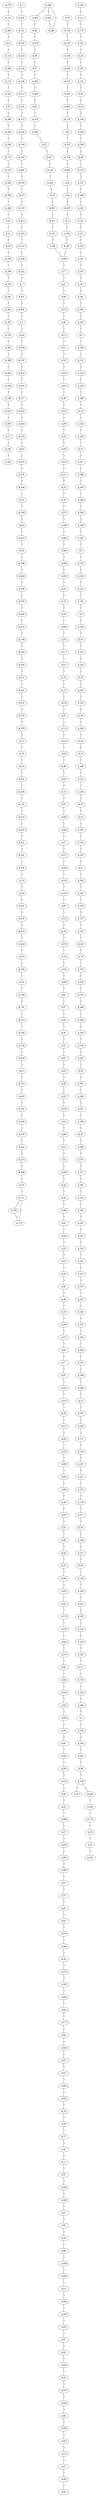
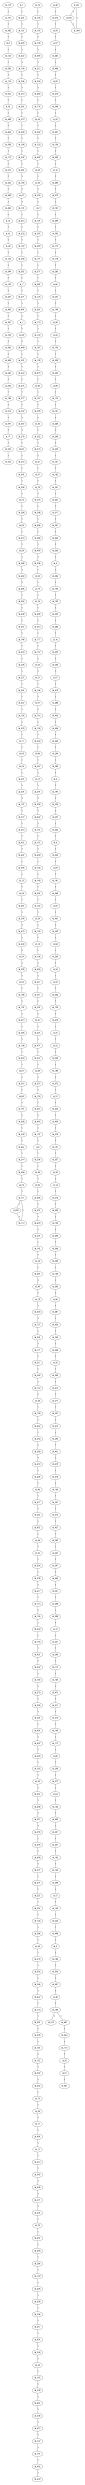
  graph {
    fontname=Roboto
    node [fontname=Roboto]
    edge [fontname=Roboto]
    id_0
    id_123
    id_359
    id_1
    id_441
    id_163
    id_2
    id_109
    id_287
    id_3
    id_186
    id_326
    id_4
    id_195
    id_224
    id_5
    id_306
    id_159
    id_6
    id_334
    id_69
    id_7
    id_471
    id_449
    id_8
    id_296
    id_44
    id_9
    id_98
    id_440
    id_10
    id_409
    id_373
    id_11
    id_319
    id_342
    id_12
    id_291
    id_338
    id_13
    id_94
    id_461
    id_14
    id_270
    id_335
    id_15
    id_76
    id_496
    id_16
    id_352
    id_265
    id_17
    id_95
    id_26
    id_18
    id_106
    id_404
    id_19
    id_138
    id_192
    id_20
    id_305
    id_316
    id_21
    id_146
    id_91
    id_22
    id_209
    id_189
    id_23
    id_24
    id_162
    id_240
    id_25
    id_51
    id_381
    id_331
    id_309
    id_27
    id_150
    id_226
    id_28
    id_29
    id_328
    id_54
    id_30
    id_252
    id_274
    id_31
    id_424
    id_429
    id_32
    id_336
    id_228
    id_33
    id_156
    id_350
    id_34
    id_53
    id_446
    id_35
    id_481
    id_49
    id_36
    id_235
    id_37
    id_38
    id_126
    id_344
    id_39
    id_155
    id_40
    id_374
    id_59
    id_41
    id_63
    id_42
    id_353
    id_458
    id_43
    id_276
    id_302
    id_93
    id_386
    id_45
    id_46
    id_477
    id_263
    id_47
    id_141
    id_414
    id_48
    id_180
    id_312
    id_483
    id_75
    id_304
    id_50
    id_167
    id_295
    id_52
    id_367
    id_136
    id_124
    id_188
    id_103
    id_55
    id_199
    id_462
    id_56
    id_487
    n152 [label=id_626]
    id_57
    id_403
    id_408
    id_58
    id_388
    id_460
    id_60
    id_218
    id_341
    id_61
    id_97
    id_79
    id_62
    id_202
    id_120
    id_64
    id_164
    id_430
    id_65
    id_467
    id_232
    id_66
    id_201
    id_149
    id_67
    id_419
    id_488
    id_68
    id_200
    id_377
    id_181
    id_444
    id_70
    id_459
    id_494
    id_71
    id_223
    id_332
    id_72
    id_221
    id_264
    id_73
    id_99
    id_77
    id_74
    id_284
    id_83
    id_127
    id_310
    id_491
    id_78
    id_111
    id_250
    id_275
    id_248
    id_80
    id_161
    id_368
    id_81
    id_321
    id_479
    id_82
    id_476
    id_398
    id_474
    id_84
    id_260
    id_85
    id_327
    id_130
    id_86
    id_267
    id_87
    id_216
    id_88
    id_170
    id_101
    id_89
    id_448
    id_464
    id_90
    id_116
    id_154
    id_92
    id_323
    id_245
    id_96
    id_391
    id_100
    id_140
    id_299
    id_468
    id_269
    id_102
    id_315
    id_268
    id_104
    id_393
    id_105
    id_325
    id_413
    id_107
    id_450
    id_108
    id_434
    id_365
    id_110
    id_133
    id_187
    id_113
    id_112
    id_273
    id_236
    id_114
    id_196
    id_330
    id_115
    id_230
    id_117
    id_118
    id_119
    id_322
    id_482
    id_121
    id_272
    id_410
    id_122
    id_238
    id_383
    id_478
    id_125
    id_369
    id_152
    id_349
    id_171
    n288 [label=id_875]
    id_128
    id_129
    id_416
    id_465
    id_131
    id_182
    id_251
    id_132
    id_499
    id_392
    id_134
    id_382
    id_308
    id_135
    id_225
    id_480
    id_400
    id_137
    id_360
    id_145
    id_139
    id_428
    id_358
    id_320
    id_142
    id_160
    id_399
    id_143
    id_144
    id_346
    id_385
    id_212
    id_147
    id_191
    id_402
    id_148
    id_324
    id_205
    id_498
    id_151
    id_457
    id_493
    id_153
    id_292
    id_452
    id_394
    id_157
    id_158
    id_313
    id_397
    id_204
    id_469
    id_435
    id_422
    id_227
    id_165
    id_166
    id_473
    id_311
    id_168
    id_370
    id_355
    id_169
    id_207
    id_314
    id_213
    id_262
    id_172
    id_178
    id_283
    id_173
    id_174
    id_303
    id_345
    id_175
    id_176
    id_177
    id_179
    id_371
    id_389
    id_364
    id_437
    id_183
    id_184
    id_242
    id_489
    id_185
    id_451
    id_372
    id_190
    id_339
    id_193
    id_405
    id_366
    id_194
    id_433
    id_432
    id_257
    id_197
    id_357
    id_198
    id_246
    id_210
    id_254
    id_203
-   id_492
    id_253
    id_463
    id_214
    id_237
    id_261
    id_206
    id_427
    id_208
    id_380
    id_361
    id_215
    id_211
    id_243
    id_234
    id_485
    id_484
    id_300
    id_217
    id_351
    id_472
    id_356
    id_219
    id_255
    id_395
    id_220
    id_354
    id_222
    id_387
    id_278
    id_343
    id_337
    id_417
    id_229
    id_233
    id_231
    id_285
    id_466
    id_347
    id_239
    id_258
    id_241
    id_244
    id_470
    id_340
    id_247
    id_456
    id_288
    id_249
    id_401
    id_497
    id_317
    id_384
    id_280
    id_418
    id_490
    id_256
    id_411
    id_431
    id_412
    id_259
    id_348
    id_453
    id_266
    id_447
    id_329
    id_271
    id_423
    id_277
    id_279
    id_379
    id_406
    id_281
    id_282
    id_307
    id_297
    id_286
    id_495
    id_289
    id_290
    id_442
    id_293
    id_421
    id_415
    id_294
    id_455
    id_298
    id_301
    id_443
    id_363
    id_375
    id_318
    id_445
    id_425
    id_333
    id_376
    id_362
    id_438
    id_407
    id_378
    id_486
    id_390
    id_396
    id_439
    id_420
    id_454
    id_436
    id_0 -- id_123 [label=1]
    id_123 -- id_359 [label=1]
    id_359 -- id_119 [label=1]
    id_1 -- id_441 [label=1]
    id_441 -- id_163 [label=1]
    id_163 -- id_435 [label=1]
    id_2 -- id_109 [label=1]
    id_109 -- id_287 [label=1]
    id_287 -- id_365 [label=1]
    id_3 -- id_186 [label=1]
    id_186 -- id_326 [label=1]
    id_326 -- id_451 [label=1]
    id_4 -- id_195 [label=1]
    id_195 -- id_224 [label=1]
    id_224 -- id_257 [label=1]
    id_5 -- id_306 [label=1]
    id_306 -- id_159 [label=1]
    id_159 -- id_135 [label=1]
    id_6 -- id_334 [label=1]
    id_334 -- id_69 [label=1]
    id_69 -- id_181 [label=1]
    id_7 -- id_471 [label=1]
    id_471 -- id_449 [label=1]
    id_449 -- id_9 [label=1]
    id_8 -- id_296 [label=1]
    id_296 -- id_44 [label=1]
    id_44 -- id_93 [label=1]
    id_9 -- id_98 [label=1]
    id_98 -- id_440 [label=1]
    id_440 -- id_391 [label=1]
    id_10 -- id_409 [label=1]
    id_409 -- id_373 [label=1]
    id_373 -- id_132 [label=1]
    id_11 -- id_319 [label=1]
    id_319 -- id_342 [label=1]
    id_342 -- id_445 [label=1]
    id_12 -- id_291 [label=1]
    id_291 -- id_338 [label=1]
    id_338 -- id_442 [label=1]
    id_13 -- id_94 [label=1]
    id_94 -- id_461 [label=1]
    id_461 -- id_245 [label=1]
    id_14 -- id_270 [label=1]
    id_270 -- id_335 [label=1]
    id_335 -- id_193 [label=1]
    id_15 -- id_76 [label=1]
    id_76 -- id_496 [label=1]
    id_496 -- id_310 [label=1]
    id_16 -- id_352 [label=1]
    id_352 -- id_265 [label=1]
    id_265 -- id_67 [label=1]
    id_17 -- id_95 [label=1]
    id_95 -- id_26 [label=1]
    id_26 -- id_331 [label=1]
    id_18 -- id_106 [label=1]
    id_106 -- id_404 [label=1]
    id_404 -- id_413 [label=1]
    id_19 -- id_138 [label=1]
    id_138 -- id_192 [label=1]
    id_192 -- id_145 [label=1]
    id_20 -- id_305 [label=1]
    id_305 -- id_316 [label=1]
    id_316 -- id_217 [label=1]
    id_21 -- id_146 [label=1]
    id_146 -- id_91 [label=1]
    id_91 -- id_116 [label=1]
    id_22 -- id_209 [label=1]
    id_209 -- id_189 [label=1]
    id_189 -- id_372 [label=1]
    id_23 -- id_21 [label=1]
    id_24 -- id_162 [label=1]
    id_162 -- id_240 [label=1]
    id_240 -- id_469 [label=1]
    id_25 -- id_51 [label=1]
    id_51 -- id_381 [label=1]
    id_331 -- id_309 [label=1]
    id_309 -- id_121 [label=1]
    id_27 -- id_150 [label=1]
    id_150 -- id_226 [label=1]
    id_226 -- id_498 [label=1]
    id_28 -- id_14 [label=1]
    id_29 -- id_328 [label=1]
    id_328 -- id_54 [label=1]
    id_54 -- id_188 [label=1]
    id_30 -- id_252 [label=1]
    id_252 -- id_274 [label=1]
    id_274 -- id_61 [label=1]
    id_31 -- id_424 [label=1]
    id_424 -- id_429 [label=1]
    id_429 -- id_378 [label=1]
    id_32 -- id_336 [label=1]
    id_336 -- id_228 [label=1]
    id_228 -- id_417 [label=1]
    id_33 -- id_156 [label=1]
    id_156 -- id_350 [label=1]
    id_350 -- id_394 [label=1]
    id_34 -- id_53 [label=1]
    id_53 -- id_446 [label=1]
    id_446 -- id_124 [label=1]
    id_35 -- id_481 [label=1]
    id_481 -- id_49 [label=1]
    id_49 -- id_75 [label=1]
    id_36 -- id_235 [label=1]
    id_235 -- id_2 [label=1]
    id_37 -- id_22 [label=1]
    id_38 -- id_126 [label=1]
    id_126 -- id_344 [label=1]
    id_344 -- id_152 [label=1]
    id_39 -- id_155 [label=1]
    id_155 -- id_18 [label=1]
    id_40 -- id_374 [label=1]
    id_374 -- id_59 [label=1]
    id_59 -- id_57 [label=1]
    id_41 -- id_63 [label=1]
    id_63 -- id_38 [label=1]
    id_42 -- id_353 [label=1]
    id_353 -- id_458 [label=1]
    id_458 -- id_219 [label=1]
    id_43 -- id_276 [label=1]
    id_276 -- id_302 [label=1]
    id_302 -- id_266 [label=1]
    id_93 -- id_386 [label=1]
    id_386 -- id_323 [label=1]
    id_45 -- id_36 [label=1]
    id_46 -- id_477 [label=1]
    id_477 -- id_263 [label=1]
    id_263 -- id_453 [label=1]
    id_47 -- id_141 [label=1]
    id_141 -- id_414 [label=1]
    id_414 -- id_320 [label=1]
    id_48 -- id_180 [label=1]
    id_180 -- id_312 [label=1]
    id_180 -- id_483 [label=1]
    id_483 -- id_364 [label=1]
    id_75 -- id_304 [label=1]
    id_304 -- id_127 [label=1]
    id_50 -- id_167 [label=1]
    id_167 -- id_295 [label=1]
    id_295 -- id_30 [label=1]
    id_52 -- id_367 [label=1]
    id_367 -- id_136 [label=1]
    id_136 -- id_400 [label=1]
    id_124 -- id_478 [label=1]
    id_188 -- id_103 [label=1]
    id_103 -- id_315 [label=1]
    id_55 -- id_199 [label=1]
    id_199 -- id_462 [label=1]
    id_462 -- id_254 [label=1]
    id_56 -- id_487 [label=1]
    id_487 -- n152 [label=1]
    n152 -- id_259 [label=1]
    id_57 -- id_403 [label=1]
    id_403 -- id_408 [label=1]
    id_408 -- id_82 [label=1]
    id_58 -- id_388 [label=1]
    id_388 -- id_460 [label=1]
    id_460 -- id_486 [label=1]
    id_60 -- id_218 [label=1]
    id_218 -- id_341 [label=1]
    id_341 -- id_356 [label=1]
    id_61 -- id_97 [label=1]
    id_97 -- id_79 [label=1]
    id_79 -- id_275 [label=1]
    id_62 -- id_202 [label=1]
    id_202 -- id_120 [label=1]
    id_120 -- id_482 [label=1]
    id_64 -- id_164 [label=1]
    id_164 -- id_430 [label=1]
    id_430 -- id_227 [label=1]
    id_65 -- id_467 [label=1]
    id_467 -- id_232 [label=1]
    id_232 -- id_84 [label=1]
    id_66 -- id_201 [label=1]
    id_201 -- id_149 [label=1]
    id_149 -- id_90 [label=1]
    id_67 -- id_419 [label=1]
    id_419 -- id_488 [label=1]
    id_488 -- id_420 [label=1]
    id_68 -- id_200 [label=1]
    id_200 -- id_377 [label=1]
    id_377 -- id_64 [label=1]
    id_181 -- id_444 [label=1]
    id_444 -- id_65 [label=1]
    id_70 -- id_459 [label=1]
    id_459 -- id_494 [label=1]
    id_494 -- id_286 [label=1]
    id_71 -- id_223 [label=1]
    id_223 -- id_332 [label=1]
    id_72 -- id_221 [label=1]
    id_221 -- id_264 [label=1]
    id_264 -- id_173 [label=1]
    id_73 -- id_99 [label=1]
    id_99 -- id_77 [label=1]
    id_77 -- id_491 [label=1]
    id_74 -- id_284 [label=1]
    id_284 -- id_83 [label=1]
    id_83 -- id_474 [label=1]
    id_127 -- id_349 [label=1]
    id_310 -- id_177 [label=1]
    id_491 -- id_11 [label=1]
    id_78 -- id_111 [label=1]
    id_111 -- id_250 [label=1]
    id_250 -- id_113 [label=1]
    id_275 -- id_248 [label=1]
    id_248 -- id_456 [label=1]
    id_80 -- id_161 [label=1]
    id_161 -- id_368 [label=1]
    id_368 -- id_204 [label=1]
    id_81 -- id_321 [label=1]
    id_321 -- id_479 [label=1]
    id_479 -- id_247 [label=1]
    id_82 -- id_476 [label=1]
    id_476 -- id_398 [label=1]
    id_398 -- id_52 [label=1]
    id_474 -- id_58 [label=1]
    id_84 -- id_260 [label=1]
    id_260 -- id_34 [label=1]
    id_85 -- id_327 [label=1]
    id_327 -- id_130 [label=1]
    id_130 -- id_416 [label=1]
    id_86 -- id_267 [label=1]
    id_267 -- id_12 [label=1]
    id_87 -- id_216 [label=1]
    id_216 -- id_80 [label=1]
    id_88 -- id_170 [label=1]
    id_170 -- id_101 [label=1]
    id_101 -- id_468 [label=1]
    id_89 -- id_448 [label=1]
    id_448 -- id_464 [label=1]
    id_464 -- id_298 [label=1]
    id_90 -- id_33 [label=1]
    id_116 -- id_154 [label=1]
    id_154 -- id_230 [label=1]
    id_92 -- id_15 [label=1]
    id_323 -- id_425 [label=1]
    id_245 -- id_470 [label=1]
    id_96 -- id_32 [label=1]
    id_391 -- id_333 [label=1]
    id_100 -- id_140 [label=1]
    id_140 -- id_299 [label=1]
    id_299 -- id_102 [label=1]
    id_468 -- id_269 [label=1]
    id_269 -- id_329 [label=1]
    id_102 -- id_39 [label=1]
    id_315 -- id_268 [label=1]
    id_268 -- id_108 [label=1]
    id_104 -- id_393 [label=1]
    id_393 -- id_56 [label=1]
    id_105 -- id_325 [label=1]
    id_325 -- id_17 [label=1]
    id_413 -- id_211 [label=1]
    id_107 -- id_450 [label=1]
    id_450 -- id_100 [label=1]
    id_108 -- id_434 [label=1]
    id_434 -- id_87 [label=1]
    id_365 -- id_179 [label=1]
    id_110 -- id_133 [label=1]
    id_133 -- id_187 [label=1]
    id_187 -- id_128 [label=1]
    id_113 -- id_111 [label=1]
    id_112 -- id_273 [label=1]
    id_273 -- id_236 [label=1]
    id_236 -- id_285 [label=1]
    id_114 -- id_196 [label=1]
    id_196 -- id_330 [label=1]
    id_330 -- id_194 [label=1]
    id_115 -- id_25 [label=1]
    id_230 -- id_86 [label=1]
    id_117 -- id_68 [label=1]
    id_118 -- id_55 [label=1]
    id_119 -- id_322 [label=1]
    id_322 -- id_89 [label=1]
    id_482 -- id_45 [label=1]
    id_121 -- id_272 [label=1]
    id_272 -- id_410 [label=1]
    id_410 -- id_423 [label=1]
    id_122 -- id_238 [label=1]
    id_238 -- id_383 [label=1]
    id_383 -- id_7 [label=1]
    id_478 -- id_37 [label=1]
    id_125 -- id_369 [label=1]
    id_369 -- id_110 [label=1]
    id_152 -- id_457 [label=1]
    id_349 -- id_171 [label=1]
    id_171 -- id_213 [label=1]
    n288 -- id_50 [label=1]
    id_128 -- n288 [label=1]
    id_129 -- id_8 [label=1]
    id_416 -- id_465 [label=1]
    id_465 -- id_129 [label=1]
    id_131 -- id_182 [label=1]
    id_182 -- id_251 [label=1]
    id_251 -- id_437 [label=1]
    id_132 -- id_499 [label=1]
-   id_499 -- id_365 [label=1]
+   id_499 -- id_392 [label=1]
    id_392 -- id_172 [label=1]
    id_134 -- id_382 [label=1]
    id_382 -- id_308 [label=1]
    id_308 -- id_220 [label=1]
    id_135 -- id_225 [label=1]
    id_225 -- id_480 [label=1]
    id_480 -- id_16 [label=1]
    id_400 -- id_10 [label=1]
    id_137 -- id_360 [label=1]
    id_360 -- id_0 [label=1]
    id_145 -- id_385 [label=1]
    id_139 -- id_428 [label=1]
    id_428 -- id_358 [label=1]
    id_358 -- id_256 [label=1]
    id_320 -- id_122 [label=1]
    id_142 -- id_160 [label=1]
    id_160 -- id_399 [label=1]
    id_399 -- id_27 [label=1]
    id_143 -- id_35 [label=1]
    id_144 -- id_346 [label=1]
    id_346 -- id_43 [label=1]
    id_385 -- id_212 [label=1]
    id_212 -- id_234 [label=1]
    id_147 -- id_191 [label=1]
    id_191 -- id_402 [label=1]
    id_402 -- id_339 [label=1]
    id_148 -- id_324 [label=1]
    id_324 -- id_205 [label=1]
    id_205 -- id_237 [label=1]
    id_498 -- id_3 [label=1]
    id_151 -- id_107 [label=1]
    id_457 -- id_493 [label=1]
    id_493 -- id_281 [label=1]
    id_153 -- id_292 [label=1]
    id_292 -- id_452 [label=1]
    id_452 -- id_73 [label=1]
    id_394 -- id_88 [label=1]
    id_157 -- id_23 [label=1]
    id_158 -- id_313 [label=1]
    id_313 -- id_397 [label=1]
    id_397 -- id_71 [label=1]
    id_204 -- id_463 [label=1]
    id_469 -- id_258 [label=1]
    id_435 -- id_422 [label=1]
    id_422 -- id_198 [label=1]
    id_227 -- id_337 [label=1]
    id_165 -- id_42 [label=1]
    id_166 -- id_473 [label=1]
    id_473 -- id_311 [label=1]
    id_311 -- id_375 [label=1]
    id_168 -- id_370 [label=1]
    id_370 -- id_355 [label=1]
    id_355 -- id_249 [label=1]
    id_169 -- id_207 [label=1]
    id_207 -- id_314 [label=1]
    id_314 -- id_427 [label=1]
    id_213 -- id_262 [label=1]
    id_262 -- id_118 [label=1]
    id_172 -- id_178 [label=1]
    id_178 -- id_283 [label=1]
    id_283 -- id_66 [label=1]
    id_173 -- id_166 [label=1]
    id_174 -- id_303 [label=1]
    id_303 -- id_345 [label=1]
    id_345 -- id_183 [label=1]
    id_175 -- id_137 [label=1]
    id_176 -- id_62 [label=1]
    id_177 -- id_157 [label=1]
    id_179 -- id_371 [label=1]
    id_371 -- id_389 [label=1]
    id_389 -- id_125 [label=1]
    id_364 -- id_115 [label=1]
    id_437 -- id_317 [label=1]
    id_183 -- id_153 [label=1]
    id_184 -- id_242 [label=1]
    id_242 -- id_489 [label=1]
    id_489 -- id_185 [label=1]
    id_185 -- id_47 [label=1]
    id_451 -- id_48 [label=1]
    id_372 -- id_31 [label=1]
    id_190 -- id_117 [label=1]
    id_193 -- id_405 [label=1]
    id_405 -- id_366 [label=1]
    id_366 -- id_290 [label=1]
    id_194 -- id_433 [label=1]
    id_433 -- id_432 [label=1]
    id_432 -- id_168 [label=1]
    id_257 -- id_343 [label=1]
    id_197 -- id_357 [label=1]
    id_357 -- id_28 [label=1]
    id_198 -- id_246 [label=1]
    id_246 -- id_210 [label=1]
    id_210 -- id_361 [label=1]
    id_254 -- id_280 [label=1]
-   id_203 -- id_492 [label=1]
    id_203 -- id_253 [label=1]
-   id_492 -- id_40 [label=1]
    id_253 -- id_384 [label=1]
    id_463 -- id_214 [label=1]
    id_214 -- id_484 [label=1]
    id_237 -- id_261 [label=1]
    id_261 -- id_347 [label=1]
    id_206 -- id_92 [label=1]
    id_427 -- id_282 [label=1]
    id_208 -- id_380 [label=1]
    id_380 -- id_72 [label=1]
    id_361 -- id_215 [label=1]
    id_215 -- id_300 [label=1]
    id_211 -- id_243 [label=1]
    id_243 -- id_81 [label=1]
    id_234 -- id_485 [label=1]
    id_485 -- id_176 [label=1]
    id_484 -- id_78 [label=1]
    id_300 -- id_184 [label=1]
    id_217 -- id_351 [label=1]
    id_351 -- id_472 [label=1]
    id_472 -- id_293 [label=1]
    id_356 -- id_74 [label=1]
    id_219 -- id_255 [label=1]
    id_255 -- id_395 [label=1]
    id_395 -- id_490 [label=1]
    id_220 -- id_354 [label=1]
    id_354 -- id_158 [label=1]
    id_222 -- id_387 [label=1]
    id_387 -- id_278 [label=1]
    id_278 -- id_60 [label=1]
    id_343 -- id_6 [label=1]
    id_337 -- id_142 [label=1]
    id_417 -- id_114 [label=1]
    id_229 -- id_233 [label=1]
    id_233 -- id_144 [label=1]
    id_231 -- id_208 [label=1]
    id_285 -- id_466 [label=1]
    id_466 -- id_41 [label=1]
    id_347 -- id_105 [label=1]
    id_239 -- id_143 [label=1]
    id_258 -- id_412 [label=1]
    id_241 -- id_70 [label=1]
    id_244 -- id_24 [label=1]
    id_470 -- id_340 [label=1]
    id_340 -- id_29 [label=1]
    id_247 -- id_85 [label=1]
    id_456 -- id_288 [label=1]
    id_288 -- id_495 [label=1]
    id_249 -- id_401 [label=1]
    id_401 -- id_497 [label=1]
    id_497 -- id_390 [label=1]
    id_317 -- id_301 [label=1]
    id_384 -- id_203 [label=1]
    id_280 -- id_418 [label=1]
    id_418 -- id_406 [label=1]
    id_490 -- id_279 [label=1]
    id_256 -- id_411 [label=1]
    id_411 -- id_431 [label=1]
    id_431 -- id_244 [label=1]
    id_412 -- id_147 [label=1]
    id_259 -- id_348 [label=1]
    id_348 -- id_20 [label=1]
    id_453 -- id_96 [label=1]
    id_266 -- id_447 [label=1]
    id_447 -- id_174 [label=1]
    id_329 -- id_131 [label=1]
    id_271 -- id_241 [label=1]
    id_423 -- id_439 [label=1]
    id_277 -- id_222 [label=1]
    id_279 -- id_379 [label=1]
    id_379 -- id_229 [label=1]
    id_406 -- id_46 [label=1]
    id_281 -- id_134 [label=1]
    id_282 -- id_307 [label=1]
    id_307 -- id_297 [label=1]
    id_297 -- id_455 [label=1]
    id_286 -- id_139 [label=1]
    id_495 -- id_206 [label=1]
    id_289 -- id_4 [label=1]
    id_290 -- id_104 [label=1]
    id_442 -- id_151 [label=1]
    id_293 -- id_421 [label=1]
    id_421 -- id_415 [label=1]
    id_415 -- id_318 [label=1]
    id_294 -- id_289 [label=1]
    id_455 -- id_231 [label=1]
    id_298 -- id_112 [label=1]
    id_301 -- id_443 [label=1]
    id_443 -- id_363 [label=1]
    id_363 -- id_5 [label=1]
    id_375 -- id_190 [label=1]
    id_318 -- id_169 [label=1]
    id_445 -- id_271 [label=1]
    id_425 -- id_239 [label=1]
    id_333 -- id_376 [label=1]
    id_376 -- id_277 [label=1]
    id_362 -- id_438 [label=1]
    id_438 -- id_407 [label=1]
    id_407 -- id_148 [label=1]
    id_378 -- id_197 [label=1]
    id_486 -- id_362 [label=1]
    id_390 -- id_165 [label=1]
    id_396 -- id_13 [label=1]
    id_439 -- id_396 [label=1]
    id_420 -- id_454 [label=1]
    id_454 -- id_436 [label=1]
    id_436 -- id_294 [label=1]
  }
